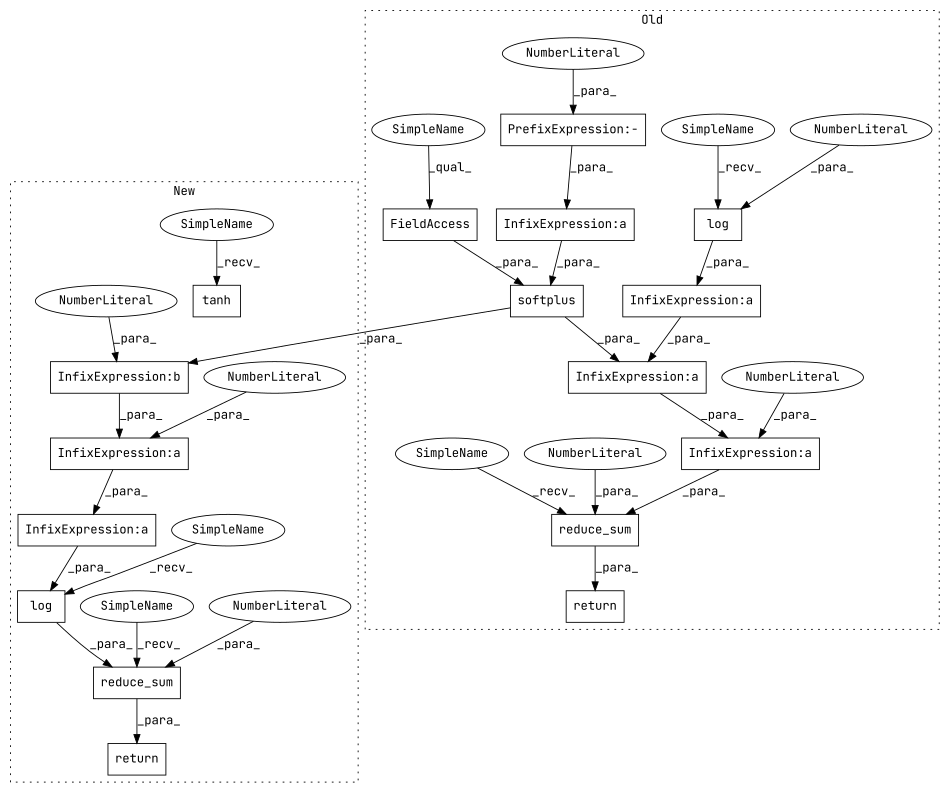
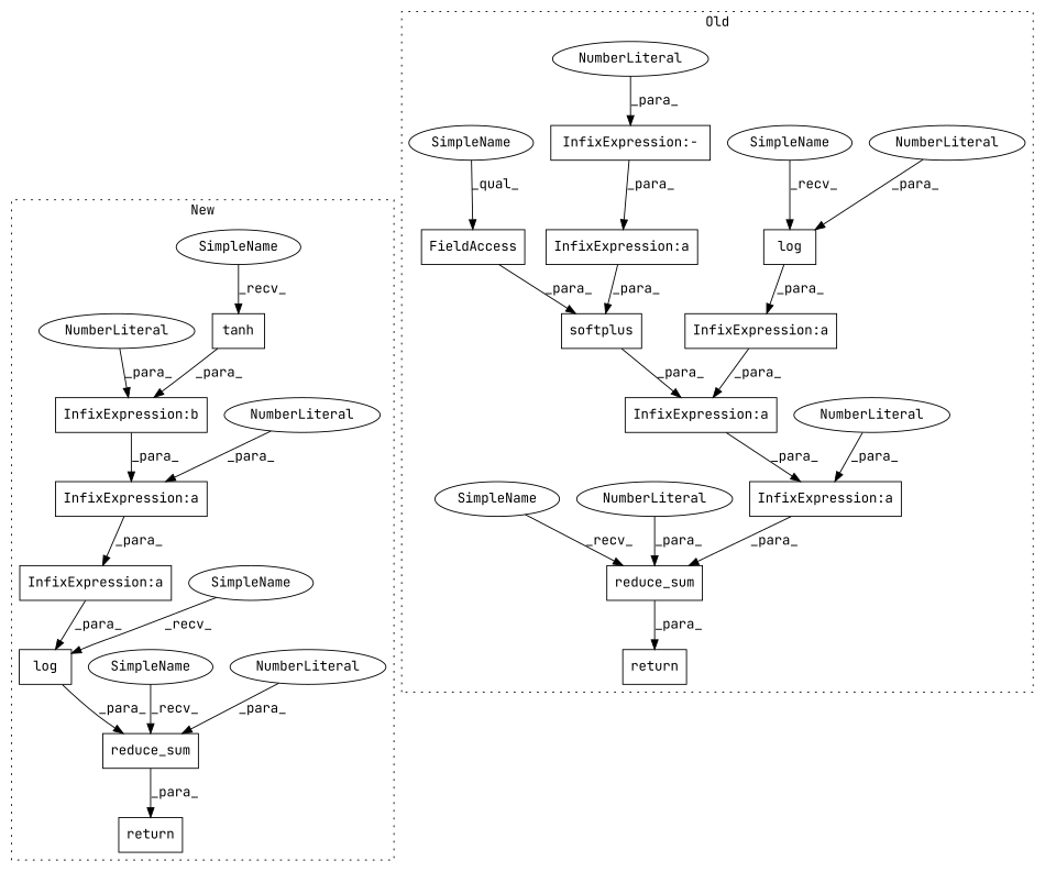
  digraph {
    fontname="JetBrains Mono"
    node [a=27 fontname="JetBrains Mono" l=3 s=4468 shape=box]
    edge [fontname="JetBrains Mono"]
    n1 [a=32 l="11,1" label=reduce_sum s="4486,4579"]
    n2 [label="InfixExpression:a" s=4524]
    n3 [label="InfixExpression:a" s=4535]
    n4 [a=41 l=7 label=return]
    n5 [label="InfixExpression:a" s=4500]
    n6 [label="InfixExpression:a" s=4565]
    n7 [a=34 label=NumberLiteral s=4497 shape=ellipse]
    n8 [a=22 l=13 label=FieldAccess s=4538]
    n9 [a=32 l="9,1" label=softplus s="4552,4575"]
    n10 [a=32 l="4,1" label=log s="4516,4523"]
    n11 [a=34 label=NumberLiteral s=4520 shape=ellipse]
-   n12 [a=38 l=1 label="PrefixExpression:-" s=4561]
+   n12 [a=38 l=1 label="InfixExpression:-" s=4561]
    n13 [a=34 label=NumberLiteral s=4562 shape=ellipse]
    n14 [a=34 l=1 label=NumberLiteral s=4578 shape=ellipse]
    n15 [a=42 l=10 label=SimpleName s=4475 shape=ellipse]
    n16 [a=42 l=10 label=SimpleName s=4538 shape=ellipse]
    n17 [a=42 l=10 label=SimpleName s=4505 shape=ellipse]
    n18 [a=41 l=7 label=return]
    n19 [label="InfixExpression:a" s=4548]
    n20 [label="InfixExpression:a" s=4514]
    n21 [a=32 l="11,1" label=reduce_sum s="4486,4557"]
    n22 [a=32 l="5,1" label=tanh s="4529,4541"]
    n23 [a=34 l=1 label=NumberLiteral s=4556 shape=ellipse]
    n24 [a=34 l=1 label=NumberLiteral s=4513 shape=ellipse]
    n25 [label="InfixExpression:b" s=4542]
    n26 [a=34 l=1 label=NumberLiteral s=4545 shape=ellipse]
    n27 [a=32 l="4,1" label=log s="4508,4554"]
    n28 [a=42 l=10 label=SimpleName s=4475 shape=ellipse]
    n29 [a=42 l=10 label=SimpleName s=4518 shape=ellipse]
    n30 [a=42 l=10 label=SimpleName s=4497 shape=ellipse]
    subgraph cluster_1 {
      label=Old
      style=dotted
      n1
      n2
      n3
      n4
      n5
      n6
      n7
      n8
      n9
      n10
      n11
      n12
      n13
      n14
      n15
      n16
      n17
    }
    subgraph cluster_2 {
      label=New
      style=dotted
      n18
      n19
      n20
      n21
      n22
      n23
      n24
      n25
      n26
      n27
      n28
      n29
      n30
    }
    n1 -> n4 [label=_para_]
    n2 -> n3 [label=_para_]
    n3 -> n5 [label=_para_]
    n5 -> n1 [label=_para_]
    n6 -> n9 [label=_para_]
    n7 -> n5 [label=_para_]
    n8 -> n9 [label=_para_]
    n9 -> n3 [label=_para_]
    n10 -> n2 [label=_para_]
    n11 -> n10 [label=_para_]
    n12 -> n6 [label=_para_]
    n13 -> n12 [label=_para_]
    n14 -> n1 [label=_para_]
    n15 -> n1 [label=_recv_]
    n16 -> n8 [label=_qual_]
    n17 -> n10 [label=_recv_]
    n19 -> n27 [label=_para_]
    n20 -> n19 [label=_para_]
    n21 -> n18 [label=_para_]
-   n9 -> n25 [label=_para_]
+   n22 -> n25 [label=_para_]
    n23 -> n21 [label=_para_]
    n24 -> n20 [label=_para_]
    n25 -> n20 [label=_para_]
    n26 -> n25 [label=_para_]
    n27 -> n21 [label=_para_]
    n28 -> n21 [label=_recv_]
    n29 -> n22 [label=_recv_]
    n30 -> n27 [label=_recv_]
  }
